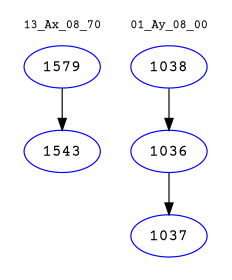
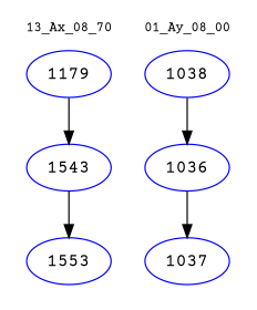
  digraph {
    fontname="Courier Prime"
    node [color=blue fontname="Courier Prime"]
    edge [color=black fontname="Courier Prime"]
-   n1 [label=1579]
+   n1 [label=1179]
    n2 [label=1543]
+   n3 [label=1553]
    n4 [label=1038]
    n5 [label=1036]
    n6 [label=1037]
    subgraph cluster_1 {
      color=white
      fontsize=10
      label="13_Ax_08_70"
      n1
      n2
+     n3
    }
    subgraph cluster_2 {
      color=white
      fontsize=10
      label="01_Ay_08_00"
      n4
      n5
      n6
    }
    n1 -> n2
+   n2 -> n3
    n4 -> n5
    n5 -> n6
  }
